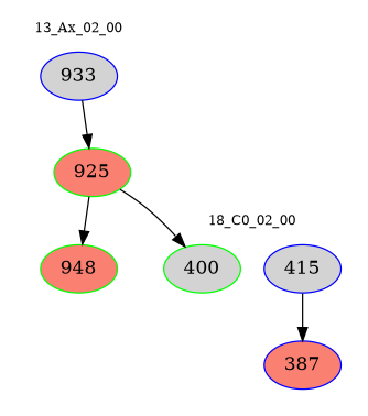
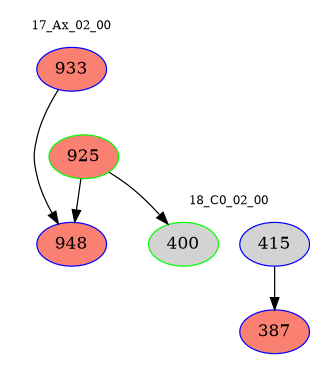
  digraph {
    node [color=blue fillcolor=salmon style=filled]
    edge [color=black]
-   n1 [fillcolor=lightgrey label=933]
+   n1 [label=933]
    n2 [color=green label=925]
-   n3 [color=green label=948]
+   n3 [label=948]
    n4 [fillcolor=lightgrey label=415]
    n5 [label=387]
    n6 [color=green fillcolor=lightgrey label=400]
    subgraph cluster_1 {
      color=white
      fontsize=10
-     label="13_Ax_02_00"
+     label="17_Ax_02_00"
      n1
      n2
      n3
    }
    subgraph cluster_2 {
      color=white
      fontsize=10
      label="18_C0_02_00"
      n4
      n5
      n6
    }
-   n1 -> n2
+   n1 -> n3
    n2 -> n3
    n2 -> n6
    n4 -> n5
  }
